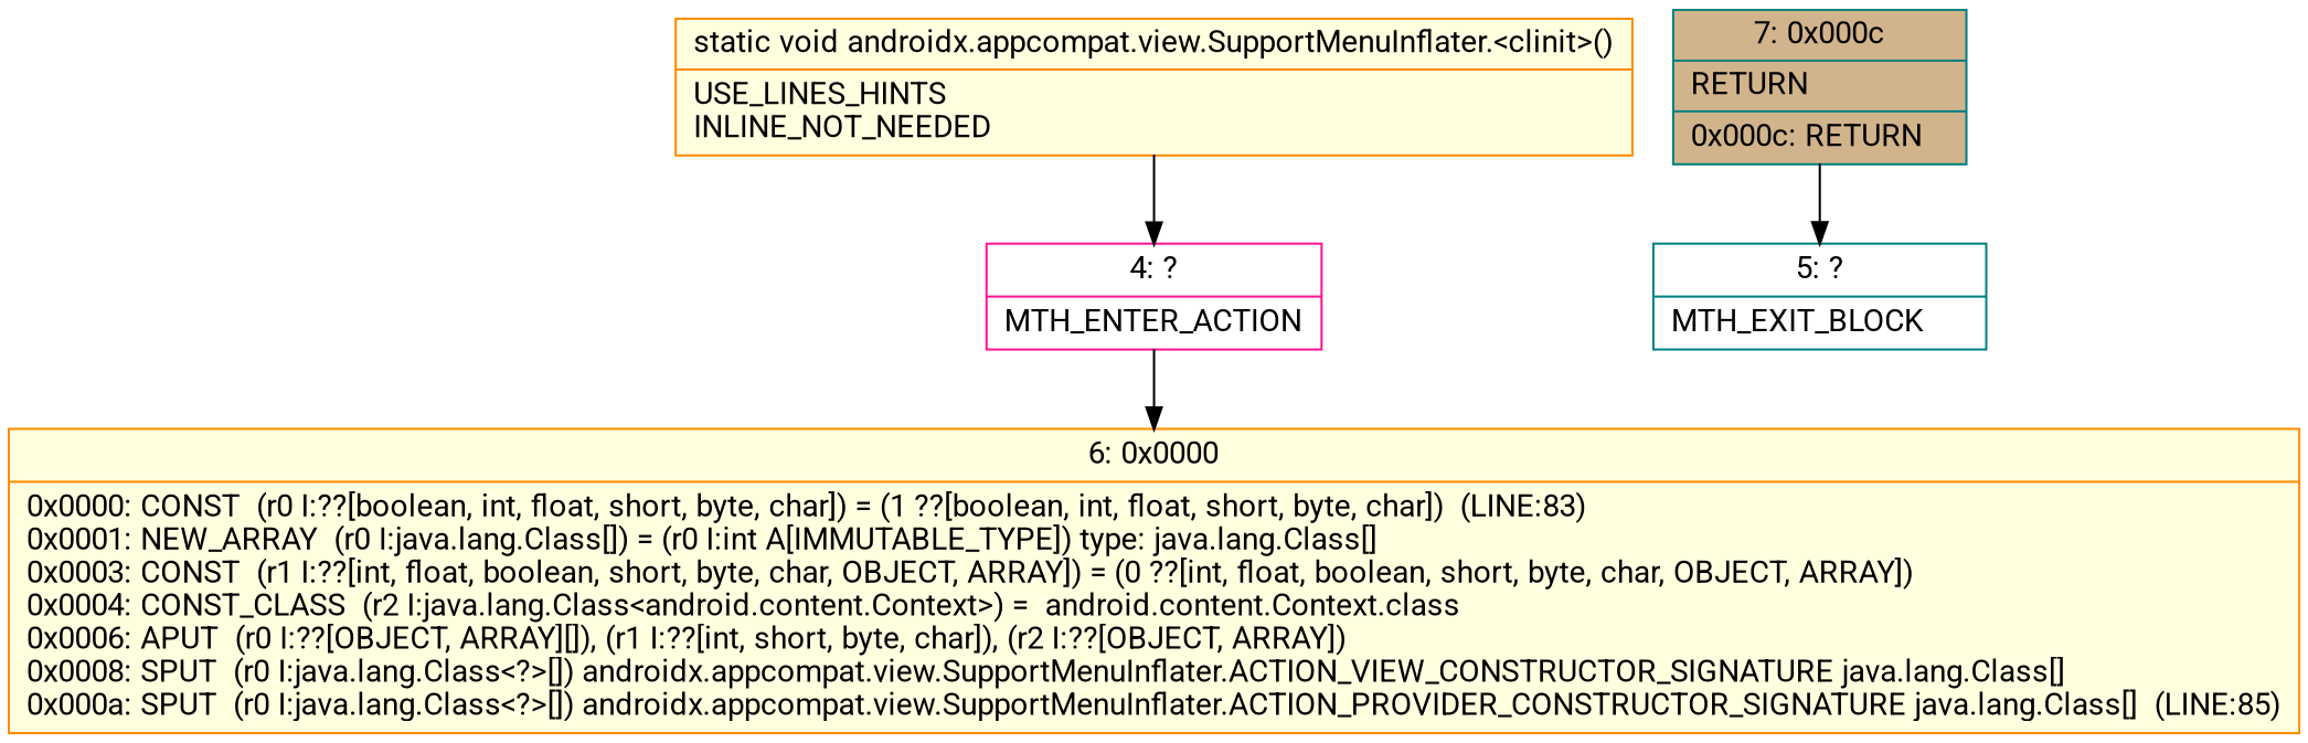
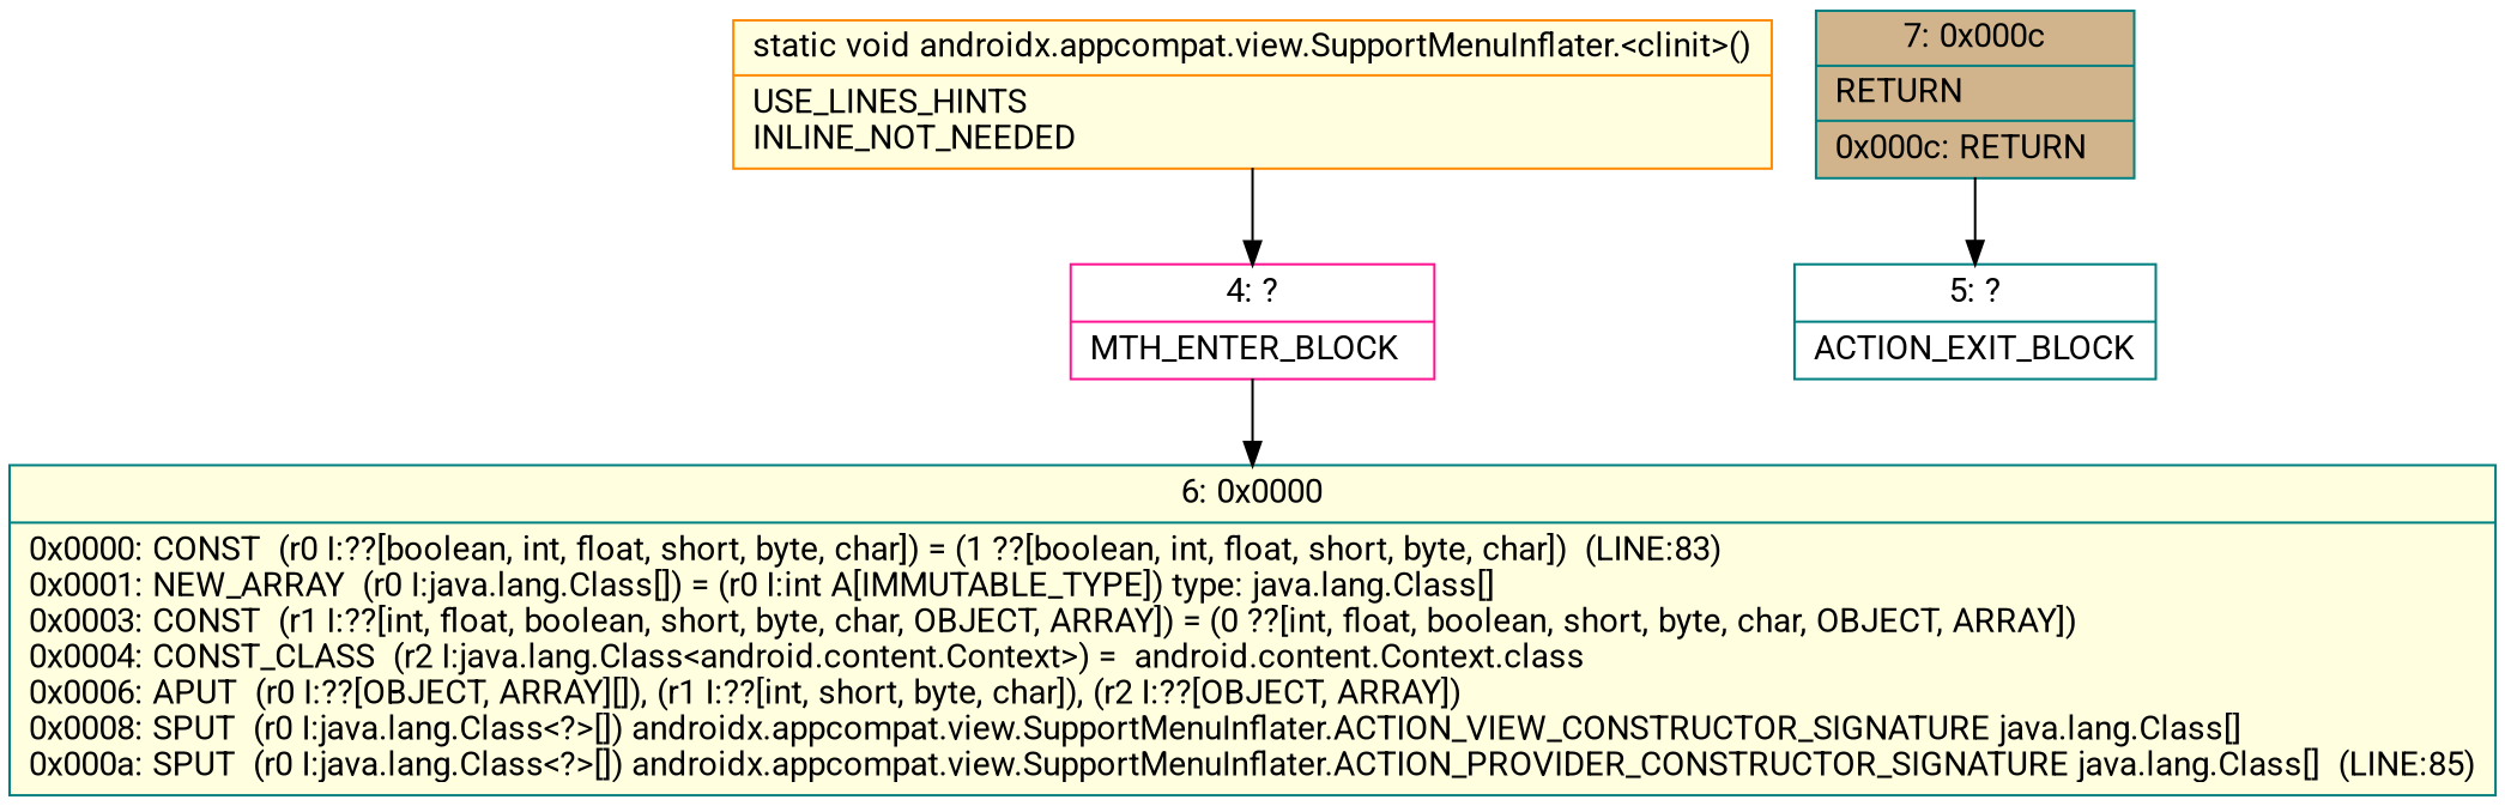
  digraph {
    fontname=Roboto
    node [color=darkorange fillcolor=white fontname=Roboto shape=record style=filled]
    edge [fontname=Roboto]
-   n1 [color=deeppink label="{4\:\ ?|MTH_ENTER_ACTION\l}"]
-   n2 [fillcolor=lightyellow label="{6\:\ 0x0000|0x0000: CONST  (r0 I:??[boolean, int, float, short, byte, char]) = (1 ??[boolean, int, float, short, byte, char])  (LINE:83)\l0x0001: NEW_ARRAY  (r0 I:java.lang.Class[]) = (r0 I:int A[IMMUTABLE_TYPE]) type: java.lang.Class[] \l0x0003: CONST  (r1 I:??[int, float, boolean, short, byte, char, OBJECT, ARRAY]) = (0 ??[int, float, boolean, short, byte, char, OBJECT, ARRAY]) \l0x0004: CONST_CLASS  (r2 I:java.lang.Class\<android.content.Context\>) =  android.content.Context.class \l0x0006: APUT  (r0 I:??[OBJECT, ARRAY][]), (r1 I:??[int, short, byte, char]), (r2 I:??[OBJECT, ARRAY]) \l0x0008: SPUT  (r0 I:java.lang.Class\<?\>[]) androidx.appcompat.view.SupportMenuInflater.ACTION_VIEW_CONSTRUCTOR_SIGNATURE java.lang.Class[] \l0x000a: SPUT  (r0 I:java.lang.Class\<?\>[]) androidx.appcompat.view.SupportMenuInflater.ACTION_PROVIDER_CONSTRUCTOR_SIGNATURE java.lang.Class[]  (LINE:85)\l}"]
+   n1 [color=deeppink label="{4\:\ ?|MTH_ENTER_BLOCK\l}"]
+   n2 [color=teal fillcolor=lightyellow label="{6\:\ 0x0000|0x0000: CONST  (r0 I:??[boolean, int, float, short, byte, char]) = (1 ??[boolean, int, float, short, byte, char])  (LINE:83)\l0x0001: NEW_ARRAY  (r0 I:java.lang.Class[]) = (r0 I:int A[IMMUTABLE_TYPE]) type: java.lang.Class[] \l0x0003: CONST  (r1 I:??[int, float, boolean, short, byte, char, OBJECT, ARRAY]) = (0 ??[int, float, boolean, short, byte, char, OBJECT, ARRAY]) \l0x0004: CONST_CLASS  (r2 I:java.lang.Class\<android.content.Context\>) =  android.content.Context.class \l0x0006: APUT  (r0 I:??[OBJECT, ARRAY][]), (r1 I:??[int, short, byte, char]), (r2 I:??[OBJECT, ARRAY]) \l0x0008: SPUT  (r0 I:java.lang.Class\<?\>[]) androidx.appcompat.view.SupportMenuInflater.ACTION_VIEW_CONSTRUCTOR_SIGNATURE java.lang.Class[] \l0x000a: SPUT  (r0 I:java.lang.Class\<?\>[]) androidx.appcompat.view.SupportMenuInflater.ACTION_PROVIDER_CONSTRUCTOR_SIGNATURE java.lang.Class[]  (LINE:85)\l}"]
    n3 [color=teal fillcolor=tan label="{7\:\ 0x000c|RETURN\l|0x000c: RETURN   \l}"]
-   n4 [color=teal label="{5\:\ ?|MTH_EXIT_BLOCK\l}"]
+   n4 [color=teal label="{5\:\ ?|ACTION_EXIT_BLOCK\l}"]
    n5 [fillcolor=lightyellow label="{static void androidx.appcompat.view.SupportMenuInflater.\<clinit\>()  | USE_LINES_HINTS\lINLINE_NOT_NEEDED\l}"]
    n1 -> n2
    n3 -> n4
    n5 -> n1
  }
